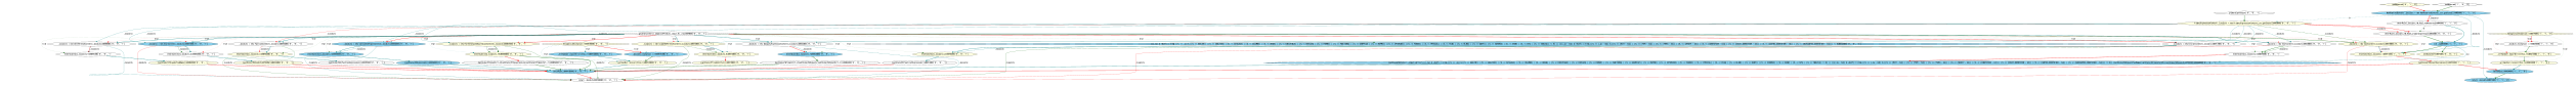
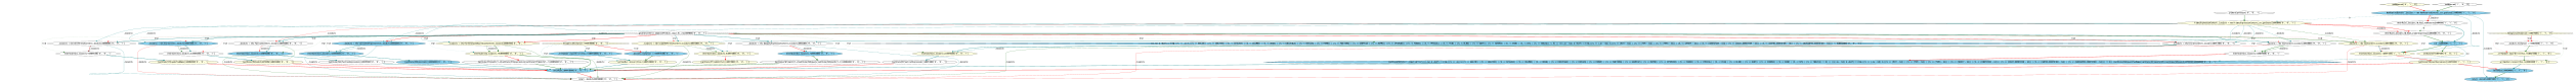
  digraph {
    fontname="Roboto Mono"
    node [fillcolor=lightyellow fontname="Roboto Mono" shape=ellipse style=filled]
    edge [arrowhead=tee color=teal fontname="Roboto Mono" style=bold]
    n1 [fillcolor=skyblue label="enterOuterAlt(_localctx,3)@@@25@@@['0', '0', '1']"]
    n2 [fillcolor=skyblue label="{setState(558)constant()}@@@26@@@['0', '0', '1']"]
    n3 [fillcolor=skyblue label="{exitRule()}@@@105@@@['0', '0', '1']"]
    n4 [fillcolor=skyblue label="_localctx = new ConstantDefaultContext(_localctx)@@@24@@@['0', '0', '1']"]
    n5 [fillcolor=white label="return _localctx@@@108@@@['0', '0', '1']"]
    n6 [label="_errHandler.recover(this,re)@@@103@@@['0', '0', '1']"]
    n7 [fillcolor=skyblue label="NonReservedContext _localctx = new NonReservedContext(_ctx,getState())@@@3@@@['1', '1', '0']"]
    n8 [fillcolor=skyblue label="return _localctx@@@27@@@['1', '1', '0']"]
    n9 [label="enterOuterAlt(_localctx,1)@@@11@@@['1', '1', '1']"]
    n10 [fillcolor=white label="enterRule(_localctx,98,RULE_nonReserved)@@@4@@@['1', '1', '0']"]
    n11 [label="PrimaryExpressionContext _localctx = new PrimaryExpressionContext(_ctx,getState())@@@3@@@['0', '0', '1']"]
    n12 [label="{setState(556)castExpression()}@@@12@@@['1', '1', '1']"]
    n13 [fillcolor=skyblue label="int _la@@@5@@@['1', '1', '1']"]
    n14 [fillcolor=white label="enterRule(_localctx,60,RULE_primaryExpression)@@@4@@@['0', '0', '1']"]
    n15 [fillcolor=white label="_localctx = new DereferenceContext(_localctx)@@@80@@@['0', '0', '1']"]
    n16 [fillcolor=white label="_localctx = new SubqueryExpressionContext(_localctx)@@@62@@@['0', '0', '1']"]
    n17 [fillcolor=white label="_localctx = new ExtractContext(_localctx)@@@17@@@['0', '0', '1']"]
    n18 [label="_localctx = new ColumnReferenceContext(_localctx)@@@73@@@['0', '0', '1']"]
    n19 [fillcolor=white label="_localctx = new FunctionContext(_localctx)@@@55@@@['0', '0', '1']"]
    n20 [fillcolor=skyblue label="_localctx = new StarContext(_localctx)@@@31@@@['0', '0', '1']"]
    n21 [label="_localctx = new ParenthesizedExpressionContext(_localctx)@@@87@@@['0', '0', '1']"]
    n22 [label="_localctx = new CastContext(_localctx)@@@10@@@['0', '0', '1']"]
    n23 [fillcolor=white label="_localctx = new StarContext(_localctx)@@@38@@@['0', '0', '1']"]
    n24 [fillcolor=skyblue label="_localctx.exception = re@@@101@@@['0', '0', '1']"]
    n25 [fillcolor=skyblue label="_errHandler.reportError(this,re)@@@102@@@['0', '0', '1']"]
    n26 [label="nonReserved['0', '1', '0']" shape=diamond]
    n27 [fillcolor=white label="nonReserved['1', '0', '0']" shape=diamond]
    n28 [fillcolor=white label="enterOuterAlt(_localctx,9)@@@81@@@['0', '0', '1']"]
    n29 [label="{setState(572)qualifiedName()}@@@82@@@['0', '0', '1']"]
-   n30 [label="enterOuterAlt(_localctx,6)@@@56@@@['0', '0', '1']"]
+   n30 [fillcolor=skyblue label="enterOuterAlt(_localctx,6)@@@56@@@['0', '0', '1']"]
    n31 [fillcolor=white label="{setState(566)functionExpression()}@@@57@@@['0', '0', '1']"]
    n32 [fillcolor=white label="{setState(573)match(T__0)setState(574)expression()setState(575)match(T__1)}@@@89@@@['0', '0', '1']"]
    n33 [fillcolor=skyblue label="enterOuterAlt(_localctx,7)@@@63@@@['0', '0', '1']"]
    n34 [fillcolor=white label="{setState(567)match(T__0)setState(568)query()setState(569)match(T__1)}@@@64@@@['0', '0', '1']"]
    n35 [label="enterOuterAlt(_localctx,2)@@@18@@@['0', '0', '1']"]
    n36 [fillcolor=white label="{setState(557)extractExpression()}@@@19@@@['0', '0', '1']"]
    n37 [fillcolor=skyblue label="{setState(563)_la = _input.LA(1)if ((((_la) & ~0x3f) == 0 && ((1L << _la) & ((1L << ANALYZE) | (1L << ANALYZED) | (1L << CATALOGS) | (1L << COLUMNS) | (1L << DEBUG) | (1L << EXECUTABLE) | (1L << EXPLAIN) | (1L << FORMAT) | (1L << FUNCTIONS) | (1L << GRAPHVIZ) | (1L << MAPPED) | (1L << OPTIMIZED) | (1L << PARSED) | (1L << PHYSICAL) | (1L << PLAN) | (1L << RLIKE) | (1L << QUERY) | (1L << SCHEMAS) | (1L << SHOW) | (1L << SYS) | (1L << TABLES))) != 0) || ((((_la - 64)) & ~0x3f) == 0 && ((1L << (_la - 64)) & ((1L << (TEXT - 64)) | (1L << (TYPE - 64)) | (1L << (TYPES - 64)) | (1L << (VERIFY - 64)) | (1L << (IDENTIFIER - 64)) | (1L << (DIGIT_IDENTIFIER - 64)) | (1L << (QUOTED_IDENTIFIER - 64)) | (1L << (BACKQUOTED_IDENTIFIER - 64)))) != 0)) {{setState(560)qualifiedName()setState(561)match(DOT)}}setState(565)match(ASTERISK)}@@@40@@@['0', '0', '1']"]
    n38 [label="setState(577)@@@7@@@['0', '0', '1']"]
    n39 [fillcolor=skyblue label="{exitRule()}@@@24@@@['1', '1', '0']"]
    n40 [label="RecognitionException re@@@19@@@['1', '1', '0']" shape=diamond]
    n41 [label="_errHandler.reportError(this,re)@@@21@@@['1', '1', '0']"]
    n42 [label="_errHandler.recover(this,re)@@@22@@@['1', '1', '0']"]
    n43 [fillcolor=white label="_localctx.exception = re@@@20@@@['1', '1', '0']"]
    n44 [fillcolor=white label="enterOuterAlt(_localctx,5)@@@39@@@['0', '0', '1']"]
    n45 [label="{setState(571)identifier()}@@@75@@@['0', '0', '1']"]
    n46 [label="enterOuterAlt(_localctx,10)@@@88@@@['0', '0', '1']"]
    n47 [fillcolor=white label="enterOuterAlt(_localctx,4)@@@32@@@['0', '0', '1']"]
    n48 [label="{setState(559)match(ASTERISK)}@@@33@@@['0', '0', '1']"]
    n49 [fillcolor=white label="primaryExpression['0', '0', '1']" shape=diamond]
    n50 [fillcolor=skyblue label="(((_la) & ~0x3f) == 0 && ((1L << _la) & ((1L << ANALYZE) | (1L << ANALYZED) | (1L << CATALOGS) | (1L << COLUMNS) | (1L << DEBUG) | (1L << EXECUTABLE) | (1L << EXPLAIN) | (1L << FORMAT) | (1L << FUNCTIONS) | (1L << GRAPHVIZ) | (1L << MAPPED) | (1L << OPTIMIZED) | (1L << PARSED) | (1L << PHYSICAL) | (1L << PLAN) | (1L << RLIKE) | (1L << QUERY) | (1L << SCHEMAS) | (1L << SHOW) | (1L << SYS) | (1L << TABLES))) != 0) || ((((_la - 64)) & ~0x3f) == 0 && ((1L << (_la - 64)) & ((1L << (TEXT - 64)) | (1L << (TYPE - 64)) | (1L << (TYPES - 64)) | (1L << (VERIFY - 64)) | (1L << (IDENTIFIER - 64)) | (1L << (DIGIT_IDENTIFIER - 64)) | (1L << (QUOTED_IDENTIFIER - 64)) | (1L << (BACKQUOTED_IDENTIFIER - 64)))) != 0)@@@43@@@['0', '0', '1']" shape=diamond]
    n51 [label="enterOuterAlt(_localctx,8)@@@74@@@['0', '0', '1']"]
    n52 [fillcolor=white label="getInterpreter().adaptivePredict(_input,76,_ctx)@@@9@@@['0', '0', '1']" shape=diamond]
    n53 [label="RecognitionException re@@@100@@@['0', '0', '1']" shape=diamond]
    n1 -> n2
    n2 -> n3 [arrowhead=normal]
    n3 -> n5 [arrowhead=normal color=red]
    n4 -> n1
    n4 -> n1 [arrowhead=normal label=_localctx style=solid]
    n4 -> n5 [arrowhead=normal label=_localctx style=solid]
    n6 -> n3 [arrowhead=diamond]
    n7 -> n8 [arrowhead=diamond label=_localctx style=solid]
    n7 -> n9 [arrowhead=normal label=_localctx style=solid]
    n7 -> n10 [color=red]
    n7 -> n10 [color=red label=_localctx style=solid]
    n7 -> n11 [label=0 style=dashed]
    n9 -> n12 [color=red]
    n10 -> n13 [arrowhead=diamond]
    n10 -> n14 [arrowhead=normal color=darkgreen label=0 style=dashed]
    n11 -> n4 [label=_localctx style=solid]
    n11 -> n14 [color=red]
    n11 -> n14 [arrowhead=diamond color=red label=_localctx style=solid]
    n11 -> n15 [arrowhead=normal label=_localctx style=solid]
    n11 -> n16 [label=_localctx style=solid]
    n11 -> n17 [arrowhead=diamond label=_localctx style=solid]
    n11 -> n18 [label=_localctx style=solid]
    n11 -> n19 [arrowhead=diamond color=red label=_localctx style=solid]
    n11 -> n20 [arrowhead=normal label=_localctx style=solid]
    n11 -> n21 [arrowhead=diamond label=_localctx style=solid]
    n11 -> n22 [arrowhead=diamond color=darkgreen label=_localctx style=solid]
    n11 -> n23 [arrowhead=diamond label=_localctx style=solid]
    n12 -> n3 [arrowhead=normal color=red]
    n12 -> n39 [arrowhead=normal color=red]
    n13 -> n9 [arrowhead=diamond color=darkgreen]
    n13 -> n37 [arrowhead=normal label=_la style=solid]
    n13 -> n38 [arrowhead=normal color=darkgreen]
    n14 -> n13 [color=darkgreen]
    n15 -> n5 [arrowhead=diamond label=_localctx style=solid]
    n15 -> n28 [color=red]
    n15 -> n28 [label=_localctx style=solid]
    n16 -> n5 [arrowhead=diamond label=_localctx style=solid]
    n16 -> n33 [arrowhead=normal color=red]
    n16 -> n33 [arrowhead=normal label=_localctx style=solid]
    n17 -> n5 [color=darkgreen label=_localctx style=solid]
    n17 -> n35 [arrowhead=normal label=_localctx style=solid]
    n17 -> n35
    n18 -> n5 [arrowhead=diamond color=darkgreen label=_localctx style=solid]
    n18 -> n51 [arrowhead=normal color=darkgreen label=_localctx style=solid]
    n18 -> n51 [arrowhead=normal]
    n19 -> n5 [color=darkgreen label=_localctx style=solid]
    n19 -> n30 [arrowhead=normal color=red label=_localctx style=solid]
    n19 -> n30
    n20 -> n5 [color=red label=_localctx style=solid]
    n20 -> n47 [arrowhead=normal color=darkgreen label=_localctx style=solid]
    n20 -> n47
    n21 -> n5 [color=darkgreen label=_localctx style=solid]
    n21 -> n46 [arrowhead=diamond color=darkgreen]
    n21 -> n46 [arrowhead=diamond color=darkgreen label=_localctx style=solid]
    n22 -> n5 [arrowhead=normal color=red label=_localctx style=solid]
    n22 -> n9 [color=red label=_localctx style=solid]
    n22 -> n9
    n23 -> n5 [arrowhead=diamond color=red label=_localctx style=solid]
    n23 -> n44 [arrowhead=diamond color=darkgreen label=_localctx style=solid]
    n23 -> n44 [color=darkgreen]
    n24 -> n6 [color=darkgreen]
    n25 -> n6 [arrowhead=normal]
    n26 -> n7 [arrowhead=normal color=red]
    n27 -> n7 [color=darkgreen]
    n28 -> n29 [arrowhead=diamond]
    n29 -> n3 [arrowhead=normal color=red]
    n30 -> n31 [arrowhead=diamond]
    n31 -> n3 [arrowhead=normal]
    n32 -> n3 [color=darkgreen]
    n33 -> n34 [arrowhead=diamond color=darkgreen]
    n34 -> n3 [color=darkgreen]
    n35 -> n36 [arrowhead=normal]
    n36 -> n3 [arrowhead=normal color=red]
    n37 -> n3 [arrowhead=diamond]
    n39 -> n8 [color=darkgreen]
    n40 -> n41 [arrowhead=diamond color=red label=true style=dotted]
    n40 -> n42 [arrowhead=normal color=darkgreen label=true style=dotted]
    n40 -> n43 [color=red]
    n40 -> n43 [arrowhead=diamond color=red label=true style=dotted]
    n41 -> n42 [color=darkgreen]
    n42 -> n39 [arrowhead=diamond]
    n43 -> n41 [color=darkgreen]
    n44 -> n37 [arrowhead=diamond color=red]
    n46 -> n3 [color=darkgreen]
    n46 -> n32 [arrowhead=diamond color=red]
    n47 -> n48 [arrowhead=diamond]
    n48 -> n3 [arrowhead=diamond color=red]
    n49 -> n11 [arrowhead=normal color=darkgreen]
    n51 -> n45 [arrowhead=diamond color=red]
    n52 -> n1 [color=darkgreen label=true style=dotted]
    n52 -> n4 [arrowhead=normal label=true style=dotted]
    n52 -> n4 [arrowhead=normal color=red]
    n52 -> n9 [arrowhead=diamond color=red label=true style=dotted]
    n52 -> n15 [arrowhead=diamond color=red label=true style=dotted]
    n52 -> n15
    n52 -> n16 [arrowhead=normal]
    n52 -> n16 [arrowhead=normal label=true style=dotted]
    n52 -> n17 [arrowhead=diamond color=red]
    n52 -> n17 [arrowhead=diamond label=true style=dotted]
    n52 -> n18
    n52 -> n18 [arrowhead=normal color=red label=true style=dotted]
    n52 -> n19 [arrowhead=normal]
    n52 -> n19 [label=true style=dotted]
    n52 -> n20 [arrowhead=normal color=red label=true style=dotted]
    n52 -> n20
    n52 -> n21 [arrowhead=normal color=red label=true style=dotted]
    n52 -> n21 [color=red]
    n52 -> n22 [color=darkgreen]
    n52 -> n22 [arrowhead=normal color=red label=true style=dotted]
    n52 -> n23 [color=red label=true style=dotted]
    n52 -> n23 [arrowhead=diamond]
    n52 -> n28 [arrowhead=normal color=darkgreen label=true style=dotted]
    n52 -> n30 [color=darkgreen label=true style=dotted]
    n52 -> n33 [arrowhead=normal color=darkgreen label=true style=dotted]
    n52 -> n35 [arrowhead=normal color=darkgreen label=true style=dotted]
    n52 -> n44 [arrowhead=normal color=darkgreen label=true style=dotted]
    n52 -> n46 [arrowhead=diamond label=true style=dotted]
    n52 -> n47 [arrowhead=diamond color=red label=true style=dotted]
    n52 -> n50 [arrowhead=diamond color=darkgreen label=true style=dotted]
    n52 -> n51 [label=true style=dotted]
    n53 -> n6 [arrowhead=normal label=true style=dashed]
    n53 -> n24 [label=true style=dotted]
    n53 -> n24 [arrowhead=diamond color=red]
    n53 -> n25 [arrowhead=diamond label=true style=dotted]
  }
